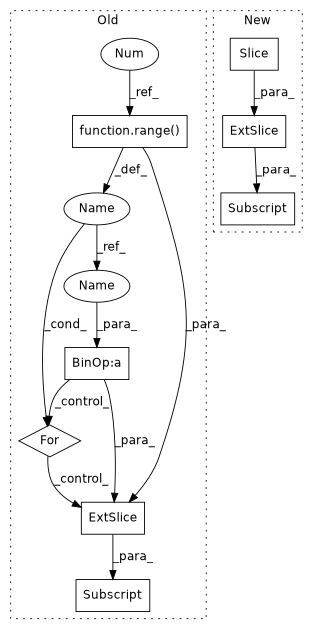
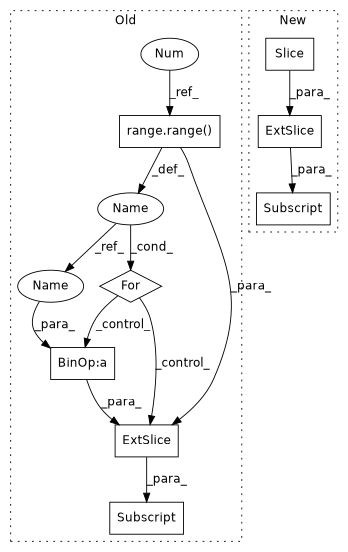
  digraph {
    fontname="DejaVu Sans"
    node [a=87 fontname="DejaVu Sans" l=1 shape=box]
    edge [fontname="DejaVu Sans"]
    n1 [a=107 l="4,14" label=For s="5157,5181" shape=diamond]
    n2 [a=82 l=3 label="BinOp:a" s=5217]
-   n3 [a=75 l="6,1" label="function.range()" s="5166,5180"]
+   n3 [a=75 l="6,1" label="range.range()" s="5166,5180"]
    n4 [label=Name s=5161 shape=ellipse]
    n5 [a=63 l="39,0" label=Subscript s="5195,0"]
    n6 [a=76 label=Num s=5172 shape=ellipse]
    n7 [a=85 label=ExtSlice s=5195]
    n8 [label=Name s=5216 shape=ellipse]
    n9 [a=80 l=2 label=Slice s=5744]
    n10 [a=63 l="33,0" label=Subscript s="5742,0"]
    n11 [a=85 label=ExtSlice s=5742]
    subgraph cluster_1 {
      label=Old
      style=dotted
      n1
      n2
      n3
      n4
      n5
      n6
      n7
      n8
    }
    subgraph cluster_2 {
      label=New
      style=dotted
      n9
      n10
      n11
    }
-   n2 -> n1 [label=_control_]
+   n1 -> n2 [label=_control_]
    n1 -> n7 [label=_control_]
    n2 -> n7 [label=_para_]
    n3 -> n4 [label=_def_]
    n3 -> n7 [label=_para_]
    n4 -> n1 [label=_cond_]
    n4 -> n8 [label=_ref_]
    n6 -> n3 [label=_ref_]
    n7 -> n5 [label=_para_]
    n8 -> n2 [label=_para_]
    n9 -> n11 [label=_para_]
    n11 -> n10 [label=_para_]
  }
